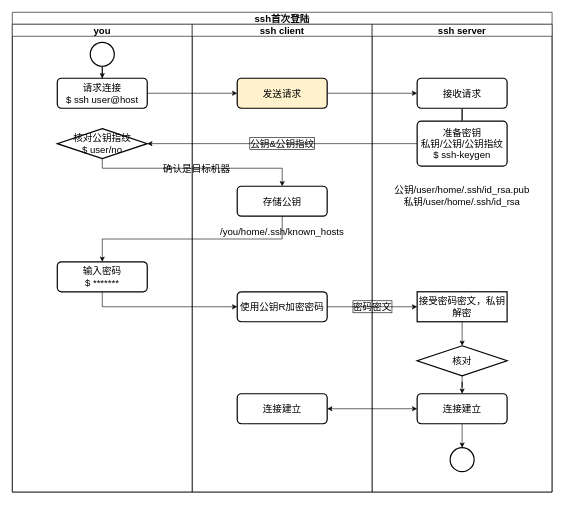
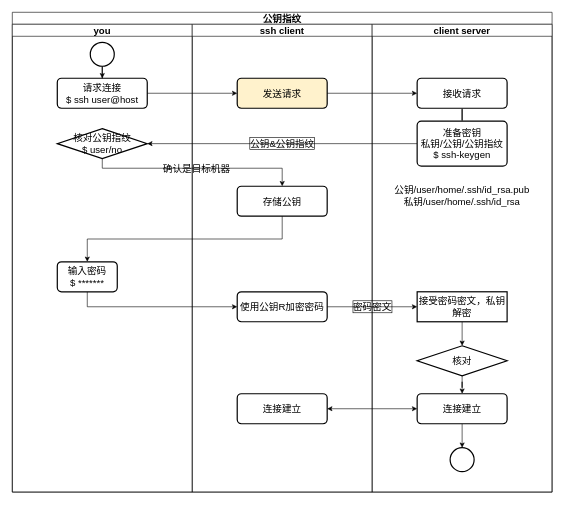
  <mxCell id="0" />
  <mxCell id="1" parent="0" />
- <mxCell id="2" value="ssh首次登陆" style="swimlane;childLayout=stackLayout;resizeParent=1;resizeParentMax=0;startSize=20;fontSize=16;labelBackgroundColor=none;" parent="1" vertex="1"><mxGeometry x="20" y="20" width="900" height="800" as="geometry"><mxRectangle x="174" width="100" height="20" as="alternateBounds" /></mxGeometry></mxCell>
+ <mxCell id="2" value="公钥指纹" style="swimlane;childLayout=stackLayout;resizeParent=1;resizeParentMax=0;startSize=20;fontSize=16;labelBackgroundColor=none;" parent="1" vertex="1"><mxGeometry x="20" y="20" width="900" height="800" as="geometry"><mxRectangle x="174" width="100" height="20" as="alternateBounds" /></mxGeometry></mxCell>
  <mxCell id="3" value="确认是目标机器" style="edgeStyle=orthogonalEdgeStyle;rounded=0;orthogonalLoop=1;jettySize=auto;html=1;labelBackgroundColor=none;fontSize=16;" parent="2" source="9" target="13" edge="1"><mxGeometry relative="1" as="geometry"><Array as="points"><mxPoint x="150" y="260" /><mxPoint x="450" y="260" /></Array></mxGeometry></mxCell>
  <mxCell id="4" style="edgeStyle=orthogonalEdgeStyle;rounded=0;orthogonalLoop=1;jettySize=auto;html=1;exitX=0.5;exitY=1;exitDx=0;exitDy=0;entryX=0;entryY=0.5;entryDx=0;entryDy=0;labelBackgroundColor=none;labelBorderColor=#000000;fontSize=16;fontColor=#000000;" parent="2" source="10" target="14" edge="1"><mxGeometry relative="1" as="geometry" /></mxCell>
  <mxCell id="5" value="you" style="swimlane;startSize=20;fontSize=16;labelBackgroundColor=none;" parent="2" vertex="1"><mxGeometry y="20" width="300" height="780" as="geometry"><mxRectangle y="20" width="30" height="650" as="alternateBounds" /></mxGeometry></mxCell>
  <mxCell id="6" value="请求连接&lt;br&gt;$ ssh user@host" style="rounded=1;whiteSpace=wrap;html=1;absoluteArcSize=1;arcSize=14;strokeWidth=2;fontSize=16;labelBackgroundColor=none;" parent="5" vertex="1"><mxGeometry x="75" y="90" width="150" height="50" as="geometry" /></mxCell>
  <mxCell id="7" style="edgeStyle=orthogonalEdgeStyle;rounded=0;orthogonalLoop=1;jettySize=auto;html=1;fontSize=16;labelBackgroundColor=none;" parent="5" source="8" target="6" edge="1"><mxGeometry relative="1" as="geometry" /></mxCell>
  <mxCell id="8" value="" style="strokeWidth=2;html=1;shape=mxgraph.flowchart.start_2;whiteSpace=wrap;fontSize=16;labelBackgroundColor=none;" parent="5" vertex="1"><mxGeometry x="130" y="30" width="40" height="40" as="geometry" /></mxCell>
  <mxCell id="9" value="核对公钥指纹&lt;br&gt;$ user/no" style="strokeWidth=2;html=1;shape=mxgraph.flowchart.decision;whiteSpace=wrap;fontSize=16;labelBackgroundColor=none;" parent="5" vertex="1"><mxGeometry x="75" y="174" width="150" height="50" as="geometry" /></mxCell>
- <mxCell id="10" value="输入密码&lt;br&gt;$ *******" style="rounded=1;whiteSpace=wrap;html=1;absoluteArcSize=1;arcSize=14;strokeWidth=2;fontSize=16;labelBackgroundColor=none;" parent="5" vertex="1"><mxGeometry x="75" y="396" width="150" height="50" as="geometry" /></mxCell>
+ <mxCell id="10" value="输入密码&lt;br&gt;$ *******" style="rounded=1;whiteSpace=wrap;html=1;absoluteArcSize=1;arcSize=14;strokeWidth=2;fontSize=16;labelBackgroundColor=none;" parent="5" vertex="1"><mxGeometry x="75" y="396" width="100" height="50" as="geometry" /></mxCell>
  <mxCell id="11" value="ssh client" style="swimlane;startSize=20;fontSize=16;labelBackgroundColor=none;" parent="2" vertex="1"><mxGeometry x="300" y="20" width="300" height="780" as="geometry"><mxRectangle y="20" width="30" height="650" as="alternateBounds" /></mxGeometry></mxCell>
  <mxCell id="12" value="发送请求" style="rounded=1;whiteSpace=wrap;html=1;absoluteArcSize=1;arcSize=14;strokeWidth=2;fontSize=16;labelBackgroundColor=none;fillColor=#fff2cc;" parent="11" vertex="1"><mxGeometry x="75" y="90" width="150" height="50" as="geometry" /></mxCell>
  <mxCell id="13" value="存储公钥" style="rounded=1;whiteSpace=wrap;html=1;absoluteArcSize=1;arcSize=14;strokeWidth=2;fontSize=16;labelBackgroundColor=none;" parent="11" vertex="1"><mxGeometry x="75" y="270" width="150" height="50" as="geometry" /></mxCell>
  <mxCell id="14" value="使用公钥R加密密码" style="rounded=1;whiteSpace=wrap;html=1;absoluteArcSize=1;arcSize=14;strokeWidth=2;fontSize=16;labelBackgroundColor=none;" parent="11" vertex="1"><mxGeometry x="75" y="446" width="150" height="50" as="geometry" /></mxCell>
  <mxCell id="15" value="连接建立" style="rounded=1;whiteSpace=wrap;html=1;absoluteArcSize=1;arcSize=14;strokeWidth=2;fontSize=16;labelBackgroundColor=none;" vertex="1" parent="11"><mxGeometry x="75" y="616" width="150" height="50" as="geometry" /></mxCell>
- <mxCell id="16" value="&lt;meta charset=&quot;utf-8&quot;&gt;&lt;span style=&quot;color: rgb(0, 0, 0); font-family: helvetica; font-size: 16px; font-style: normal; font-weight: 400; letter-spacing: normal; text-indent: 0px; text-transform: none; word-spacing: 0px; display: inline; float: none;&quot;&gt;/you/home/.ssh/known_hosts&lt;/span&gt;" style="text;whiteSpace=wrap;html=1;fontSize=16;fontColor=#000000;align=center;labelBackgroundColor=none;labelBorderColor=none;" parent="11" vertex="1"><mxGeometry x="35" y="330" width="230" height="30" as="geometry" /></mxCell>
  <mxCell id="17" style="edgeStyle=orthogonalEdgeStyle;rounded=0;orthogonalLoop=1;jettySize=auto;html=1;fontSize=16;labelBackgroundColor=none;" parent="2" source="12" target="22" edge="1"><mxGeometry relative="1" as="geometry" /></mxCell>
  <mxCell id="18" value="公钥&amp;amp;公钥指纹" style="edgeStyle=orthogonalEdgeStyle;rounded=0;orthogonalLoop=1;jettySize=auto;html=1;fontSize=16;labelBackgroundColor=none;labelBorderColor=#000000;" parent="2" source="23" target="9" edge="1"><mxGeometry relative="1" as="geometry"><mxPoint x="525" y="175.059" as="targetPoint" /></mxGeometry></mxCell>
  <mxCell id="19" style="edgeStyle=orthogonalEdgeStyle;rounded=0;orthogonalLoop=1;jettySize=auto;html=1;labelBackgroundColor=none;fontSize=16;" parent="2" source="6" target="12" edge="1"><mxGeometry relative="1" as="geometry" /></mxCell>
- <mxCell id="20" value="ssh server" style="swimlane;startSize=20;fontSize=16;labelBackgroundColor=none;" parent="2" vertex="1"><mxGeometry x="600" y="20" width="300" height="780" as="geometry" /></mxCell>
+ <mxCell id="20" value="client server" style="swimlane;startSize=20;fontSize=16;labelBackgroundColor=none;" parent="2" vertex="1"><mxGeometry x="600" y="20" width="300" height="780" as="geometry" /></mxCell>
  <mxCell id="21" style="edgeStyle=orthogonalEdgeStyle;rounded=0;orthogonalLoop=1;jettySize=auto;html=1;fontSize=16;labelBackgroundColor=none;endArrow=none;" parent="20" source="22" target="23" edge="1"><mxGeometry relative="1" as="geometry" /></mxCell>
  <mxCell id="22" value="接收请求" style="rounded=1;whiteSpace=wrap;html=1;absoluteArcSize=1;arcSize=14;strokeWidth=2;fontSize=16;labelBackgroundColor=none;" parent="20" vertex="1"><mxGeometry x="75" y="90" width="150" height="50" as="geometry" /></mxCell>
  <mxCell id="23" value="准备密钥&lt;br&gt;私钥/公钥/公钥指纹&lt;br&gt;$&amp;nbsp;ssh-keygen" style="rounded=1;whiteSpace=wrap;html=1;absoluteArcSize=1;arcSize=14;strokeWidth=2;fontSize=16;labelBackgroundColor=none;" parent="20" vertex="1"><mxGeometry x="75" y="161.5" width="150" height="75" as="geometry" /></mxCell>
  <mxCell id="24" style="edgeStyle=orthogonalEdgeStyle;rounded=0;orthogonalLoop=1;jettySize=auto;html=1;exitX=0.5;exitY=1;exitDx=0;exitDy=0;labelBackgroundColor=none;labelBorderColor=#000000;fontSize=16;fontColor=#000000;" parent="20" source="25" target="28" edge="1"><mxGeometry relative="1" as="geometry"><mxPoint x="150" y="526" as="targetPoint" /></mxGeometry></mxCell>
  <mxCell id="25" value="接受密码密文，私钥解密" style="whiteSpace=wrap;html=1;absoluteArcSize=1;arcSize=14;strokeWidth=2;fontSize=16;labelBackgroundColor=none;rounded=0;" parent="20" vertex="1"><mxGeometry x="75" y="446" width="150" height="50" as="geometry" /></mxCell>
  <mxCell id="26" value="&lt;span style=&quot;color: rgb(0, 0, 0); font-family: helvetica; font-size: 16px; font-style: normal; font-weight: 400; letter-spacing: normal; text-indent: 0px; text-transform: none; word-spacing: 0px; display: inline; float: none;&quot;&gt;公钥/user/home/.ssh/id_rsa.pub&lt;/span&gt;&lt;br style=&quot;color: rgb(0, 0, 0); font-family: helvetica; font-size: 16px; font-style: normal; font-weight: 400; letter-spacing: normal; text-indent: 0px; text-transform: none; word-spacing: 0px;&quot;&gt;&lt;span style=&quot;color: rgb(0, 0, 0); font-family: helvetica; font-size: 16px; font-style: normal; font-weight: 400; letter-spacing: normal; text-indent: 0px; text-transform: none; word-spacing: 0px; display: inline; float: none;&quot;&gt;私钥/user/home/.ssh/&lt;/span&gt;&lt;span style=&quot;color: rgb(0, 0, 0); font-family: helvetica; font-size: 16px; font-style: normal; font-weight: 400; letter-spacing: normal; text-indent: 0px; text-transform: none; word-spacing: 0px; display: inline; float: none;&quot;&gt;id_rsa&lt;/span&gt;" style="text;whiteSpace=wrap;html=1;fontSize=16;fontColor=#000000;align=center;labelBackgroundColor=none;" parent="20" vertex="1"><mxGeometry x="20" y="260" width="260" height="50" as="geometry" /></mxCell>
  <mxCell id="27" style="edgeStyle=orthogonalEdgeStyle;rounded=0;orthogonalLoop=1;jettySize=auto;html=1;exitX=0.5;exitY=1;exitDx=0;exitDy=0;exitPerimeter=0;labelBackgroundColor=none;labelBorderColor=default;fontSize=16;startArrow=none;startFill=0;" edge="1" parent="20" source="28" target="30"><mxGeometry relative="1" as="geometry" /></mxCell>
  <mxCell id="28" value="核对" style="strokeWidth=2;html=1;shape=mxgraph.flowchart.decision;whiteSpace=wrap;fontSize=16;labelBackgroundColor=none;" vertex="1" parent="20"><mxGeometry x="75" y="536" width="150" height="50" as="geometry" /></mxCell>
  <mxCell id="29" style="edgeStyle=orthogonalEdgeStyle;rounded=0;orthogonalLoop=1;jettySize=auto;html=1;labelBackgroundColor=none;labelBorderColor=default;fontSize=16;startArrow=none;startFill=0;" edge="1" parent="20" source="30" target="31"><mxGeometry relative="1" as="geometry" /></mxCell>
  <mxCell id="30" value="连接建立" style="rounded=1;whiteSpace=wrap;html=1;absoluteArcSize=1;arcSize=14;strokeWidth=2;fontSize=16;labelBackgroundColor=none;" vertex="1" parent="20"><mxGeometry x="75" y="616" width="150" height="50" as="geometry" /></mxCell>
  <mxCell id="31" value="" style="strokeWidth=2;html=1;shape=mxgraph.flowchart.start_2;whiteSpace=wrap;fontSize=16;labelBackgroundColor=none;" vertex="1" parent="20"><mxGeometry x="130" y="706" width="40" height="40" as="geometry" /></mxCell>
  <mxCell id="32" value="&lt;meta charset=&quot;utf-8&quot;&gt;&lt;span style=&quot;color: rgb(0, 0, 0); font-family: helvetica; font-size: 16px; font-style: normal; font-weight: 400; letter-spacing: normal; text-align: center; text-indent: 0px; text-transform: none; word-spacing: 0px; display: inline; float: none;&quot;&gt;密码密文&lt;/span&gt;" style="edgeStyle=orthogonalEdgeStyle;rounded=0;orthogonalLoop=1;jettySize=auto;html=1;labelBackgroundColor=none;labelBorderColor=#000000;fontSize=16;fontColor=#007FFF;" parent="2" source="14" target="25" edge="1"><mxGeometry relative="1" as="geometry" /></mxCell>
  <mxCell id="33" style="edgeStyle=orthogonalEdgeStyle;rounded=0;orthogonalLoop=1;jettySize=auto;html=1;entryX=0;entryY=0.5;entryDx=0;entryDy=0;labelBackgroundColor=none;labelBorderColor=default;fontSize=16;startArrow=classic;startFill=1;" edge="1" parent="2" source="15" target="30"><mxGeometry relative="1" as="geometry" /></mxCell>
  <mxCell id="34" style="edgeStyle=orthogonalEdgeStyle;rounded=0;orthogonalLoop=1;jettySize=auto;html=1;exitX=0.5;exitY=1;exitDx=0;exitDy=0;labelBackgroundColor=none;labelBorderColor=default;fontSize=16;startArrow=none;startFill=0;" edge="1" parent="2" source="13" target="10"><mxGeometry relative="1" as="geometry" /></mxCell>
